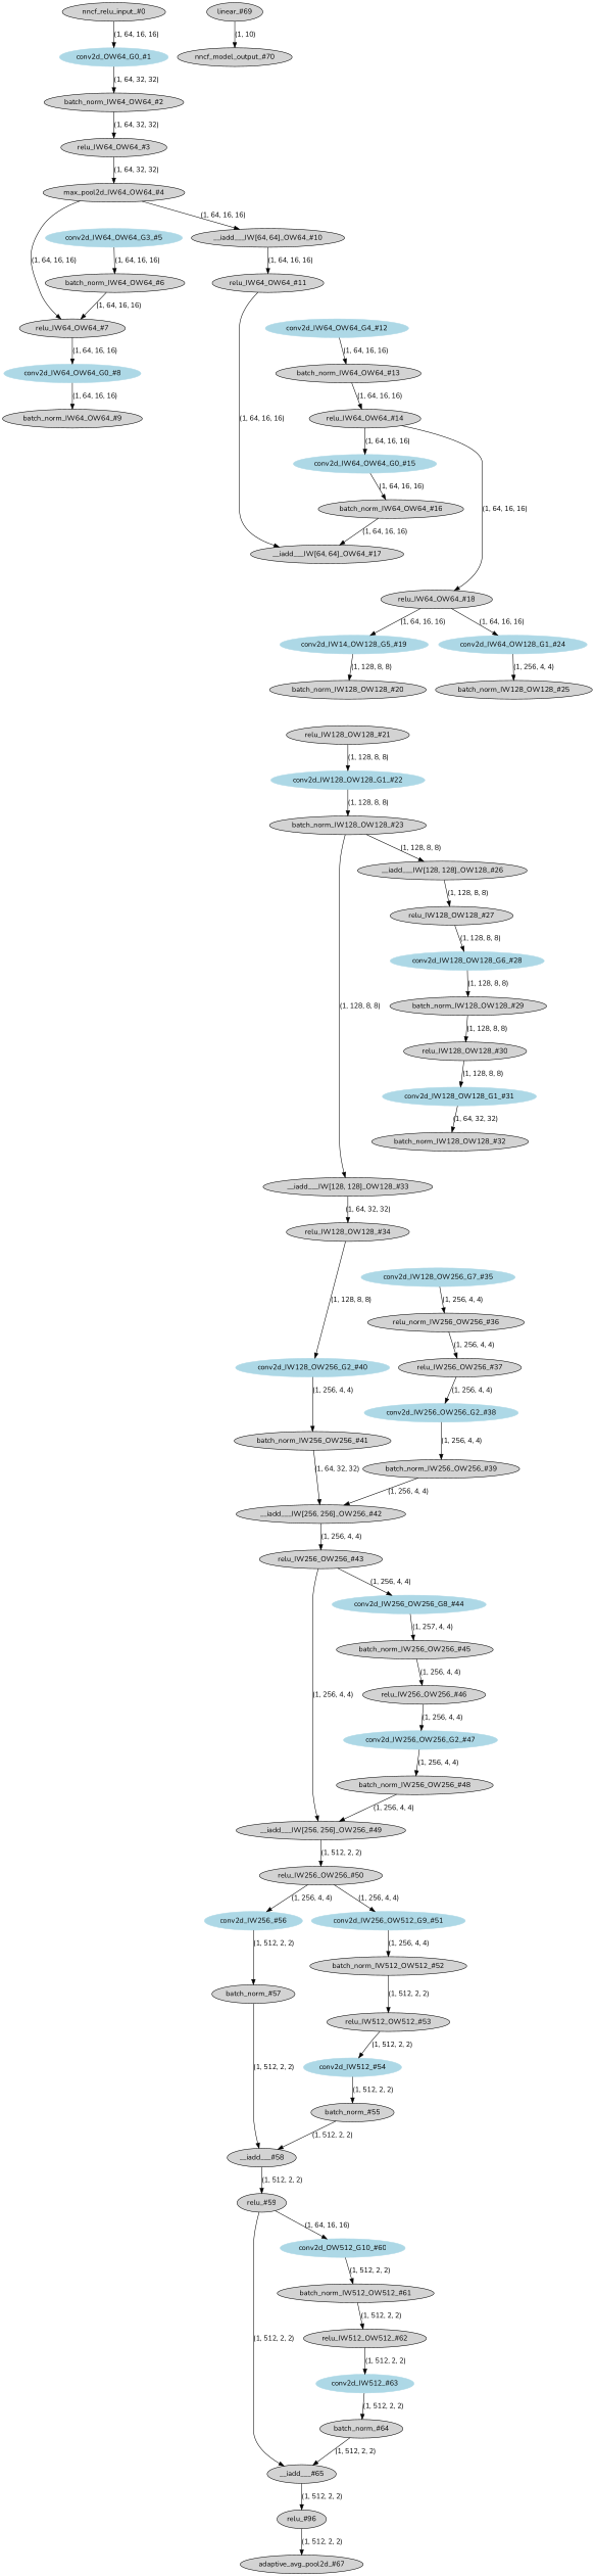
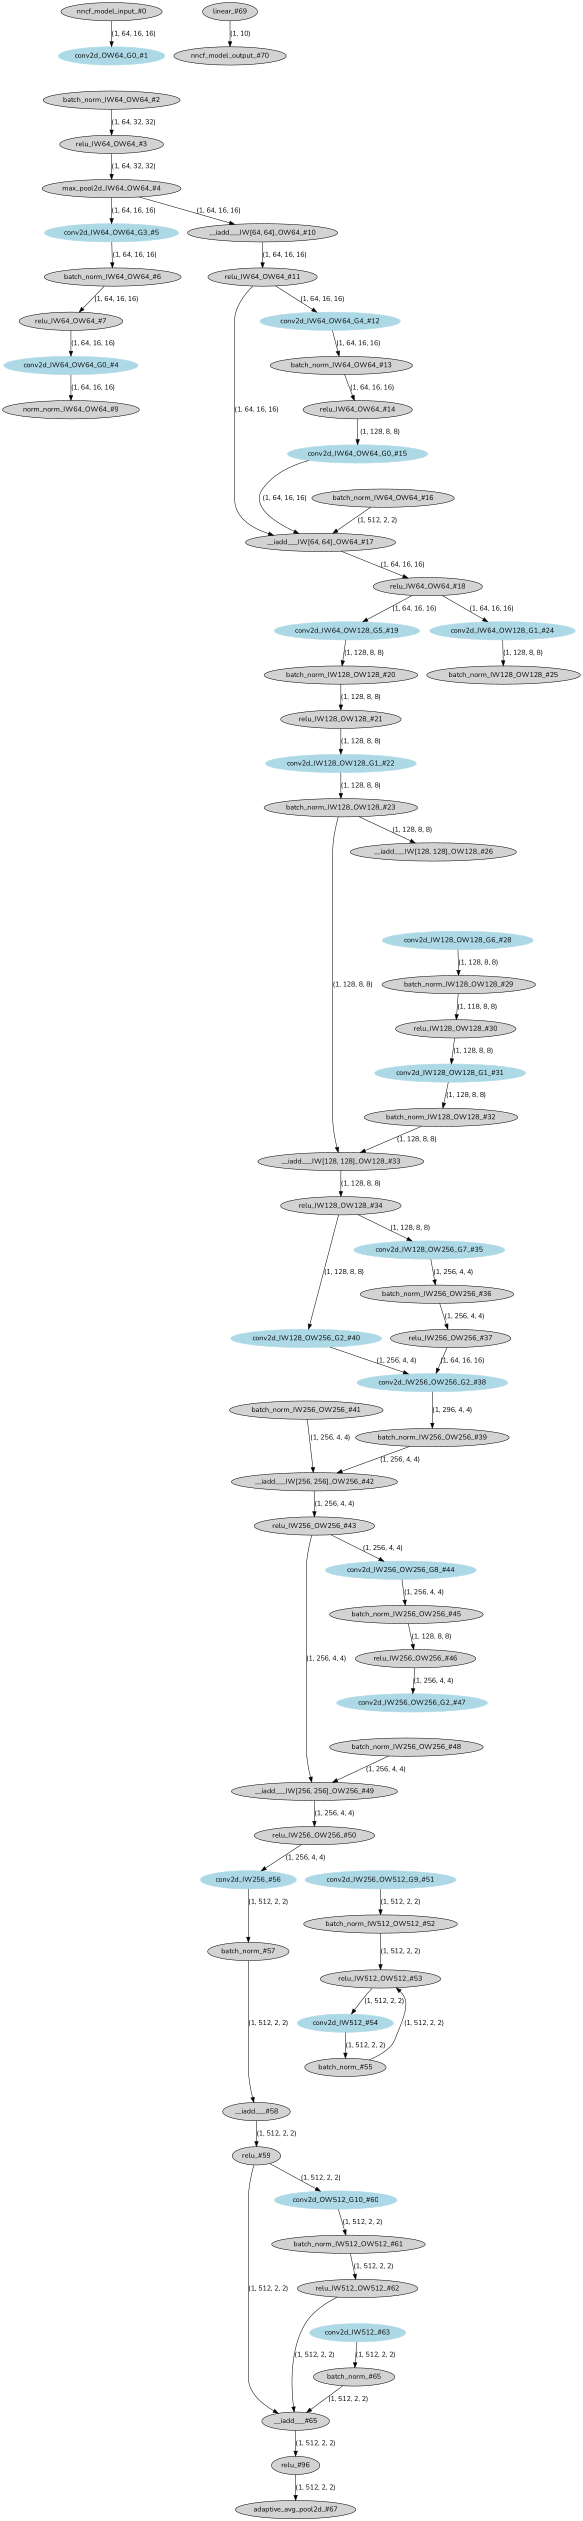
  strict digraph {
    fontname=Nunito
    node [fontname=Nunito style=filled type=conv2d]
    edge [fontname=Nunito style=solid]
-   n1 [label="nncf_relu_input_#0" type=nncf_model_input]
+   n1 [label="nncf_model_input_#0" type=nncf_model_input]
    n2 [color=lightblue label="conv2d_OW64_G0_#1"]
    n3 [label="batch_norm_IW64_OW64_#2" type=batch_norm]
    n4 [label="relu_IW64_OW64_#3" type=relu]
    n5 [label="max_pool2d_IW64_OW64_#4" type=max_pool2d]
    n6 [color=lightblue label="conv2d_IW64_OW64_G3_#5"]
    n7 [label="__iadd___IW[64, 64]_OW64_#10" type=__iadd__]
    n8 [label="batch_norm_IW64_OW64_#6" type=batch_norm]
    n9 [label="relu_IW64_OW64_#11" type=relu]
    n10 [label="relu_IW64_OW64_#7" type=relu]
-   n11 [color=lightblue label="conv2d_IW64_OW64_G0_#8"]
-   n12 [label="batch_norm_IW64_OW64_#9" type=batch_norm]
+   n11 [color=lightblue label="conv2d_IW64_OW64_G0_#4"]
+   n12 [label="norm_norm_IW64_OW64_#9" type=batch_norm]
    n13 [color=lightblue label="conv2d_IW64_OW64_G4_#12"]
    n14 [label="__iadd___IW[64, 64]_OW64_#17" type=__iadd__]
    n15 [label="batch_norm_IW64_OW64_#13" type=batch_norm]
    n16 [label="relu_IW64_OW64_#18" type=relu]
    n17 [label="relu_IW64_OW64_#14" type=relu]
    n18 [color=lightblue label="conv2d_IW64_OW64_G0_#15"]
    n19 [label="batch_norm_IW64_OW64_#16" type=batch_norm]
-   n20 [color=lightblue label="conv2d_IW14_OW128_G5_#19"]
+   n20 [color=lightblue label="conv2d_IW64_OW128_G5_#19"]
    n21 [color=lightblue label="conv2d_IW64_OW128_G1_#24"]
    n22 [label="batch_norm_IW128_OW128_#20" type=batch_norm]
    n23 [label="batch_norm_IW128_OW128_#25" type=batch_norm]
    n24 [label="relu_IW128_OW128_#21" type=relu]
    n25 [color=lightblue label="conv2d_IW128_OW128_G1_#22"]
    n26 [label="batch_norm_IW128_OW128_#23" type=batch_norm]
    n27 [label="__iadd___IW[128, 128]_OW128_#26" type=__iadd__]
    n28 [label="__iadd___IW[128, 128]_OW128_#33" type=__iadd__]
-   n29 [label="relu_IW128_OW128_#27" type=relu]
    n30 [color=lightblue label="conv2d_IW128_OW128_G6_#28"]
    n31 [label="batch_norm_IW128_OW128_#29" type=batch_norm]
    n32 [label="relu_IW128_OW128_#34" type=relu]
    n33 [label="relu_IW128_OW128_#30" type=relu]
    n34 [color=lightblue label="conv2d_IW128_OW128_G1_#31"]
    n35 [label="batch_norm_IW128_OW128_#32" type=batch_norm]
    n36 [color=lightblue label="conv2d_IW128_OW256_G7_#35"]
    n37 [color=lightblue label="conv2d_IW128_OW256_G2_#40"]
-   n38 [label="relu_norm_IW256_OW256_#36" type=batch_norm]
+   n38 [label="batch_norm_IW256_OW256_#36" type=batch_norm]
    n39 [label="batch_norm_IW256_OW256_#41" type=batch_norm]
    n40 [label="relu_IW256_OW256_#37" type=relu]
    n41 [color=lightblue label="conv2d_IW256_OW256_G2_#38"]
    n42 [label="batch_norm_IW256_OW256_#39" type=batch_norm]
    n43 [label="__iadd___IW[256, 256]_OW256_#42" type=__iadd__]
    n44 [label="relu_IW256_OW256_#43" type=relu]
    n45 [color=lightblue label="conv2d_IW256_OW256_G8_#44"]
    n46 [label="__iadd___IW[256, 256]_OW256_#49" type=__iadd__]
    n47 [label="batch_norm_IW256_OW256_#45" type=batch_norm]
    n48 [label="relu_IW256_OW256_#50" type=relu]
    n49 [label="relu_IW256_OW256_#46" type=relu]
    n50 [color=lightblue label="conv2d_IW256_OW256_G2_#47"]
    n51 [label="batch_norm_IW256_OW256_#48" type=batch_norm]
    n52 [color=lightblue label="conv2d_IW256_OW512_G9_#51"]
    n53 [color=lightblue label="conv2d_IW256_#56"]
    n54 [label="batch_norm_IW512_OW512_#52" type=batch_norm]
    n55 [label="batch_norm_#57" type=batch_norm]
    n56 [label="relu_IW512_OW512_#53" type=relu]
    n57 [color=lightblue label="conv2d_IW512_#54"]
    n58 [label="batch_norm_#55" type=batch_norm]
    n59 [label="__iadd___#58" type=__iadd__]
    n60 [label="relu_#59" type=relu]
    n61 [color=lightblue label="conv2d_OW512_G10_#60"]
    n62 [label="__iadd___#65" type=__iadd__]
    n63 [label="batch_norm_IW512_OW512_#61" type=batch_norm]
    n64 [label="relu_#96" type=relu]
    n65 [label="relu_IW512_OW512_#62" type=relu]
    n66 [color=lightblue label="conv2d_IW512_#63"]
-   n67 [label="batch_norm_#64" type=batch_norm]
+   n67 [label="batch_norm_#65" type=batch_norm]
    n68 [label="adaptive_avg_pool2d_#67" type=adaptive_avg_pool2d]
    n69 [label="linear_#69" type=linear]
    n70 [label="nncf_model_output_#70" type=nncf_model_output]
    n1 -> n2 [label="(1, 64, 16, 16)"]
-   n2 -> n3 [label="(1, 64, 32, 32)"]
    n3 -> n4 [label="(1, 64, 32, 32)"]
    n4 -> n5 [label="(1, 64, 32, 32)"]
-   n5 -> n10 [label="(1, 64, 16, 16)"]
+   n5 -> n6 [label="(1, 64, 16, 16)"]
    n5 -> n7 [label="(1, 64, 16, 16)"]
    n6 -> n8 [label="(1, 64, 16, 16)"]
    n7 -> n9 [label="(1, 64, 16, 16)"]
    n8 -> n10 [label="(1, 64, 16, 16)"]
+   n9 -> n13 [label="(1, 64, 16, 16)"]
    n9 -> n14 [label="(1, 64, 16, 16)"]
    n10 -> n11 [label="(1, 64, 16, 16)"]
    n11 -> n12 [label="(1, 64, 16, 16)"]
    n13 -> n15 [label="(1, 64, 16, 16)"]
-   n17 -> n16 [label="(1, 64, 16, 16)"]
+   n14 -> n16 [label="(1, 64, 16, 16)"]
    n15 -> n17 [label="(1, 64, 16, 16)"]
    n16 -> n20 [label="(1, 64, 16, 16)"]
    n16 -> n21 [label="(1, 64, 16, 16)"]
-   n17 -> n18 [label="(1, 64, 16, 16)"]
-   n18 -> n19 [label="(1, 64, 16, 16)"]
-   n19 -> n14 [label="(1, 64, 16, 16)"]
+   n17 -> n18 [label="(1, 128, 8, 8)"]
+   n18 -> n14 [label="(1, 64, 16, 16)"]
+   n19 -> n14 [label="(1, 512, 2, 2)"]
    n20 -> n22 [label="(1, 128, 8, 8)"]
-   n21 -> n23 [label="(1, 256, 4, 4)"]
+   n21 -> n23 [label="(1, 128, 8, 8)"]
+   n22 -> n24 [label="(1, 128, 8, 8)"]
    n24 -> n25 [label="(1, 128, 8, 8)"]
    n25 -> n26 [label="(1, 128, 8, 8)"]
    n26 -> n27 [label="(1, 128, 8, 8)"]
    n26 -> n28 [label="(1, 128, 8, 8)"]
-   n27 -> n29 [label="(1, 128, 8, 8)"]
-   n28 -> n32 [label="(1, 64, 32, 32)"]
-   n29 -> n30 [label="(1, 128, 8, 8)"]
+   n28 -> n32 [label="(1, 128, 8, 8)"]
    n30 -> n31 [label="(1, 128, 8, 8)"]
-   n31 -> n33 [label="(1, 128, 8, 8)"]
+   n31 -> n33 [label="(1, 118, 8, 8)"]
+   n32 -> n36 [label="(1, 128, 8, 8)"]
    n32 -> n37 [label="(1, 128, 8, 8)"]
    n33 -> n34 [label="(1, 128, 8, 8)"]
-   n34 -> n35 [label="(1, 64, 32, 32)"]
+   n34 -> n35 [label="(1, 128, 8, 8)"]
+   n35 -> n28 [label="(1, 128, 8, 8)"]
    n36 -> n38 [label="(1, 256, 4, 4)"]
-   n37 -> n39 [label="(1, 256, 4, 4)"]
+   n37 -> n41 [label="(1, 256, 4, 4)"]
    n38 -> n40 [label="(1, 256, 4, 4)"]
-   n39 -> n43 [label="(1, 64, 32, 32)"]
-   n40 -> n41 [label="(1, 256, 4, 4)"]
-   n41 -> n42 [label="(1, 256, 4, 4)"]
+   n39 -> n43 [label="(1, 256, 4, 4)"]
+   n40 -> n41 [label="(1, 64, 16, 16)"]
+   n41 -> n42 [label="(1, 296, 4, 4)"]
    n42 -> n43 [label="(1, 256, 4, 4)"]
    n43 -> n44 [label="(1, 256, 4, 4)"]
    n44 -> n45 [label="(1, 256, 4, 4)"]
    n44 -> n46 [label="(1, 256, 4, 4)"]
-   n45 -> n47 [label="(1, 257, 4, 4)"]
-   n46 -> n48 [label="(1, 512, 2, 2)"]
-   n47 -> n49 [label="(1, 256, 4, 4)"]
-   n48 -> n52 [label="(1, 256, 4, 4)"]
+   n45 -> n47 [label="(1, 256, 4, 4)"]
+   n46 -> n48 [label="(1, 256, 4, 4)"]
+   n47 -> n49 [label="(1, 128, 8, 8)"]
    n48 -> n53 [label="(1, 256, 4, 4)"]
    n49 -> n50 [label="(1, 256, 4, 4)"]
-   n50 -> n51 [label="(1, 256, 4, 4)"]
    n51 -> n46 [label="(1, 256, 4, 4)"]
-   n52 -> n54 [label="(1, 256, 4, 4)"]
+   n52 -> n54 [label="(1, 512, 2, 2)"]
    n53 -> n55 [label="(1, 512, 2, 2)"]
    n54 -> n56 [label="(1, 512, 2, 2)"]
    n55 -> n59 [label="(1, 512, 2, 2)"]
    n56 -> n57 [label="(1, 512, 2, 2)"]
    n57 -> n58 [label="(1, 512, 2, 2)"]
-   n58 -> n59 [label="(1, 512, 2, 2)"]
+   n58 -> n56 [label="(1, 512, 2, 2)"]
    n59 -> n60 [label="(1, 512, 2, 2)"]
-   n60 -> n61 [label="(1, 64, 16, 16)"]
+   n60 -> n61 [label="(1, 512, 2, 2)"]
    n60 -> n62 [label="(1, 512, 2, 2)"]
    n61 -> n63 [label="(1, 512, 2, 2)"]
    n62 -> n64 [label="(1, 512, 2, 2)"]
    n63 -> n65 [label="(1, 512, 2, 2)"]
    n64 -> n68 [label="(1, 512, 2, 2)"]
-   n65 -> n66 [label="(1, 512, 2, 2)"]
+   n65 -> n62 [label="(1, 512, 2, 2)"]
    n66 -> n67 [label="(1, 512, 2, 2)"]
    n67 -> n62 [label="(1, 512, 2, 2)"]
    n69 -> n70 [label="(1, 10)"]
  }
